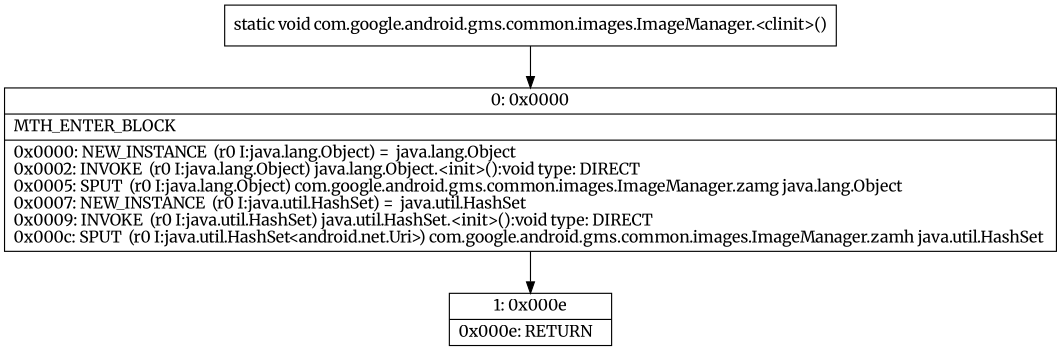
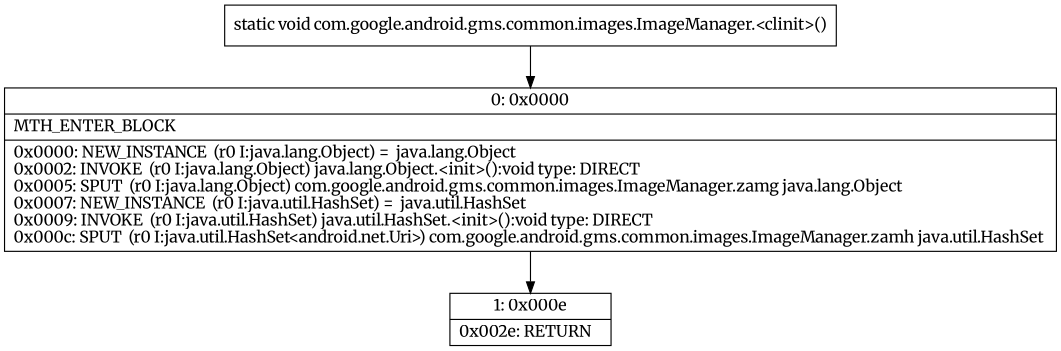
  digraph {
    fontname=Merriweather
    node [shape=record fontname=Merriweather]
    edge [fontname=Merriweather]
    n1 [label="{0\:\ 0x0000|MTH_ENTER_BLOCK\l|0x0000: NEW_INSTANCE  (r0 I:java.lang.Object) =  java.lang.Object \l0x0002: INVOKE  (r0 I:java.lang.Object) java.lang.Object.\<init\>():void type: DIRECT \l0x0005: SPUT  (r0 I:java.lang.Object) com.google.android.gms.common.images.ImageManager.zamg java.lang.Object \l0x0007: NEW_INSTANCE  (r0 I:java.util.HashSet) =  java.util.HashSet \l0x0009: INVOKE  (r0 I:java.util.HashSet) java.util.HashSet.\<init\>():void type: DIRECT \l0x000c: SPUT  (r0 I:java.util.HashSet\<android.net.Uri\>) com.google.android.gms.common.images.ImageManager.zamh java.util.HashSet \l}"]
-   n2 [label="{1\:\ 0x000e|0x000e: RETURN   \l}"]
+   n2 [label="{1\:\ 0x000e|0x002e: RETURN   \l}"]
    n3 [label="{static void com.google.android.gms.common.images.ImageManager.\<clinit\>() }"]
    n1 -> n2
    n3 -> n1
  }
